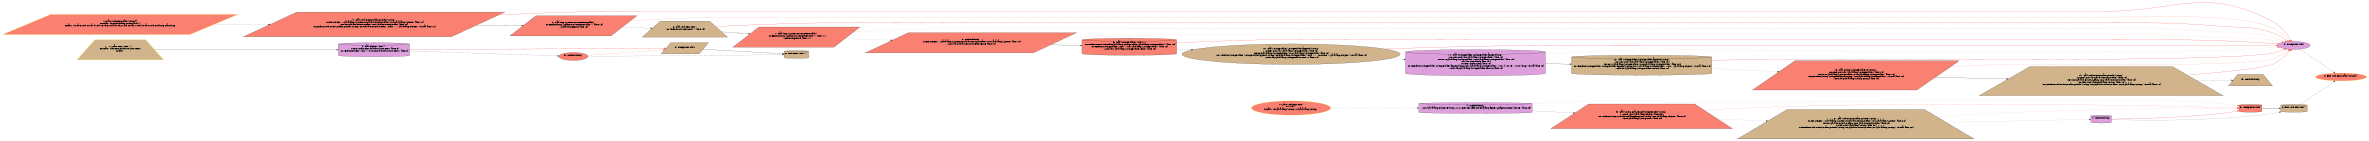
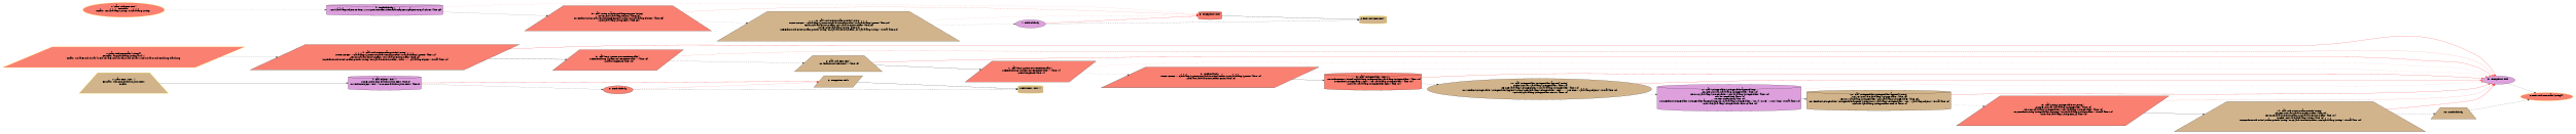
  digraph {
    rankdir=LR
    node [fillcolor=salmon shape=cylinder style=filled]
    edge [style=solid]
    n1 [color=yellow fillcolor=tan label="1: Start Test.<init>()\nFormals:  this:com.dulishuo.jituo.Test*\nLocals:  \n  " shape=trapezium]
    n2 [fillcolor=plum label="4:  Call Object.<init>() \n   n$0=*&this:com.dulishuo.jituo.Test* [line 8]\n  n$1=_fun_Object.<init>()(n$0:com.dulishuo.jituo.Test*) [line 8]\n "]
    n3 [fillcolor=tan label="3:  exceptions sink \n  " shape=parallelogram]
    n4 [label="5:  method_body \n  " shape=ellipse]
-   n5 [color=black fillcolor=tan label="2: Exit Test.<init>() \n  "]
+   n5 [color=yellow fillcolor=tan label="2: Exit Test.<init>() \n  "]
    n6 [color=yellow label="1: Start void Test.main(String[])\nFormals:  args:java.lang.String*[_*_](*)\nLocals:  $irvar5:void $irvar4:void $irvar3:void $irvar2:void $irvar1:void $irvar0:void end:long start:long \n  " shape=parallelogram]
    n7 [label="4:  Call void PrintStream.println(String) \n   n$0=*&#GB<>$java.lang.System.out:java.io.PrintStream*(root java.lang.System) [line 12]\n  _=*n$0:java.io.PrintStream*(root java.io.PrintStream) [line 12]\n  n$2=_fun_void PrintStream.println(String)(n$0:java.io.PrintStream*,\"start . . . \":java.lang.Object*) virtual [line 12]\n " shape=parallelogram]
    n8 [fillcolor=plum label="3:  exceptions sink \n  " shape=ellipse]
    n9 [label="5:  Call long System.currentTimeMillis() \n   n$3=_fun_long System.currentTimeMillis()() [line 13]\n  *&start:long=n$3 [line 13]\n " shape=parallelogram]
    n10 [color=yellow label="2: Exit void Test.main(String[]) \n  " shape=ellipse]
    n11 [fillcolor=tan label="6:  Call void Test.test() \n   n$4=_fun_void Test.test()() [line 15]\n " shape=trapezium]
    n12 [label="7:  Call long System.currentTimeMillis() \n   n$5=_fun_long System.currentTimeMillis()() [line 17]\n  *&end:long=n$5 [line 17]\n " shape=parallelogram]
    n13 [label="8:  method_body \n   n$6=*&#GB<>$java.lang.System.out:java.io.PrintStream*(root java.lang.System) [line 18]\n  *&$irvar0:java.io.PrintStream*=n$6 [line 18]\n " shape=parallelogram]
    n14 [label="9:  Call StringBuilder.<init>() \n   n$7=_fun___new(sizeof(t=java.lang.StringBuilder):java.lang.StringBuilder*) [line 18]\n  n$8=_fun_StringBuilder.<init>()(n$7:java.lang.StringBuilder*) [line 18]\n  *&$irvar1:java.lang.StringBuilder*=n$7 [line 18]\n "]
    n15 [fillcolor=tan label="10:  Call StringBuilder StringBuilder.append(String) \n   n$9=*&$irvar1:java.lang.StringBuilder* [line 18]\n  _=*n$9:java.lang.StringBuilder*(root java.lang.StringBuilder) [line 18]\n  n$11=_fun_StringBuilder StringBuilder.append(String)(n$9:java.lang.StringBuilder*,\"end . . . , use time : \":java.lang.Object*) virtual [line 18]\n  *&$irvar2:java.lang.StringBuilder*=n$11 [line 18]\n " shape=ellipse]
    n16 [fillcolor=plum label="11:  Call StringBuilder StringBuilder.append(long) \n   n$12=*&$irvar2:java.lang.StringBuilder* [line 18]\n  _=*n$12:java.lang.StringBuilder*(root java.lang.StringBuilder) [line 18]\n  n$14=*&end:long [line 18]\n  n$15=*&start:long [line 18]\n  n$16=_fun_StringBuilder StringBuilder.append(long)(n$12:java.lang.StringBuilder*,((n$14 - n$15) / 1000):long) virtual [line 18]\n  *&$irvar3:java.lang.StringBuilder*=n$16 [line 18]\n "]
    n17 [fillcolor=tan label="12:  Call StringBuilder StringBuilder.append(String) \n   n$17=*&$irvar3:java.lang.StringBuilder* [line 18]\n  _=*n$17:java.lang.StringBuilder*(root java.lang.StringBuilder) [line 18]\n  n$19=_fun_StringBuilder StringBuilder.append(String)(n$17:java.lang.StringBuilder*,\" ms . \":java.lang.Object*) virtual [line 18]\n  *&$irvar4:java.lang.StringBuilder*=n$19 [line 18]\n "]
    n18 [label="13:  Call String StringBuilder.toString() \n   n$20=*&$irvar4:java.lang.StringBuilder* [line 18]\n  _=*n$20:java.lang.StringBuilder*(root java.lang.StringBuilder) [line 18]\n  n$22=_fun_String StringBuilder.toString()(n$20:java.lang.StringBuilder*) virtual [line 18]\n  *&$irvar5:java.lang.String*=n$22 [line 18]\n " shape=parallelogram]
    n19 [fillcolor=tan label="14:  Call void PrintStream.println(String) \n   n$23=*&$irvar0:java.io.PrintStream* [line 18]\n  _=*n$23:java.io.PrintStream*(root java.io.PrintStream) [line 18]\n  n$25=*&$irvar5:java.lang.String* [line 18]\n  n$26=_fun_void PrintStream.println(String)(n$23:java.io.PrintStream*,n$25:java.lang.String*) virtual [line 18]\n " shape=trapezium]
    n20 [fillcolor=tan label="15:  method_body \n  " shape=trapezium]
    n21 [color=yellow label="1: Start void Test.test()\nFormals: \nLocals:  res:java.lang.String* url:java.lang.String* \n  " shape=ellipse]
    n22 [fillcolor=plum label="4:  method_body \n   *&url:java.lang.Object*=\"http://www.gter.net/offer/index/ajax?page=1&page_num=24&kw=\" [line 23]\n "]
    n23 [label="3:  exceptions sink \n  "]
    n24 [label="5:  Call String CrawlerUtil.httpRequest(String) \n   n$0=*&url:java.lang.Object* [line 25]\n  n$1=_fun_String CrawlerUtil.httpRequest(String)(n$0:java.lang.Object*) [line 25]\n  *&res:java.lang.String*=n$1 [line 25]\n " shape=trapezium]
-   n25 [color=black fillcolor=tan label="2: Exit void Test.test() \n  "]
+   n25 [color=yellow fillcolor=tan label="2: Exit void Test.test() \n  "]
    n26 [fillcolor=tan label="6:  Call void PrintStream.println(String) \n   n$2=*&#GB<>$java.lang.System.out:java.io.PrintStream*(root java.lang.System) [line 28]\n  _=*n$2:java.io.PrintStream*(root java.io.PrintStream) [line 28]\n  n$4=*&res:java.lang.String* [line 28]\n  n$5=_fun_void PrintStream.println(String)(n$2:java.io.PrintStream*,n$4:java.lang.String*) virtual [line 28]\n " shape=trapezium]
-   n27 [fillcolor=plum label="7:  method_body \n  "]
+   n27 [fillcolor=plum label="7:  method_body \n  " shape=ellipse]
    n1 -> n2
    n2 -> n3 [color=red]
    n2 -> n4 [style=dashed]
    n3 -> n5
    n4 -> n3 [color=red style=dashed]
    n4 -> n5 [style=dashed]
    n6 -> n7 [style=dashed]
    n7 -> n8 [color=red]
    n7 -> n9
    n8 -> n10 [style=dashed]
    n9 -> n8 [color=red style=dashed]
    n9 -> n11 [style=dashed]
    n11 -> n8 [color=red]
    n11 -> n12
    n12 -> n8 [color=red style=dotted]
    n12 -> n13 [style=dotted]
    n13 -> n8 [color=red style=dotted]
    n13 -> n14
    n14 -> n8 [color=red]
    n14 -> n15 [style=dashed]
    n15 -> n8 [color=red]
    n15 -> n16 [style=dotted]
    n16 -> n8 [color=red style=dotted]
    n16 -> n17
    n17 -> n8 [color=red]
    n17 -> n18 [style=dotted]
    n18 -> n8 [color=red style=dashed]
    n18 -> n19
    n19 -> n8 [color=red]
    n19 -> n20 [style=dashed]
    n20 -> n8 [color=red style=dotted]
-   n25 -> n10 [style=dashed]
+   n20 -> n10 [style=dashed]
    n21 -> n22 [style=dotted]
    n22 -> n23 [color=red style=dotted]
    n22 -> n24 [style=dashed]
    n23 -> n25
    n24 -> n23 [color=red style=dashed]
    n24 -> n26 [style=dotted]
    n26 -> n23 [color=red style=dotted]
    n26 -> n27 [style=dotted]
    n27 -> n23 [color=red]
    n27 -> n25 [style=dashed]
  }
